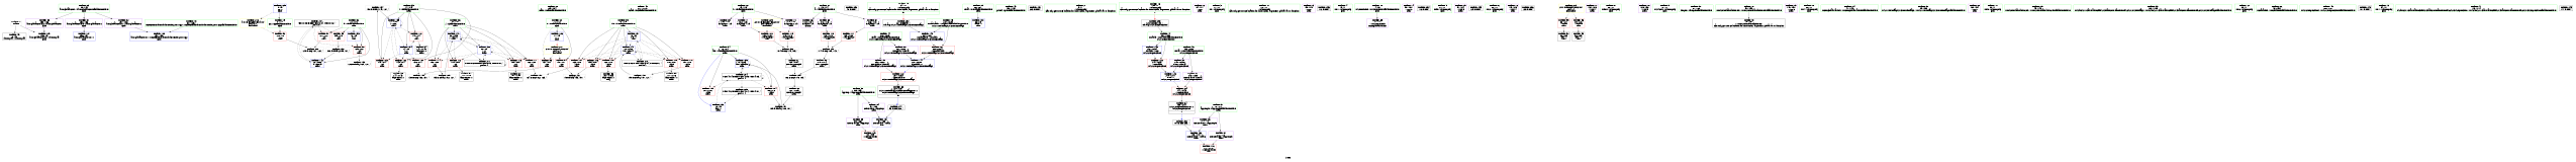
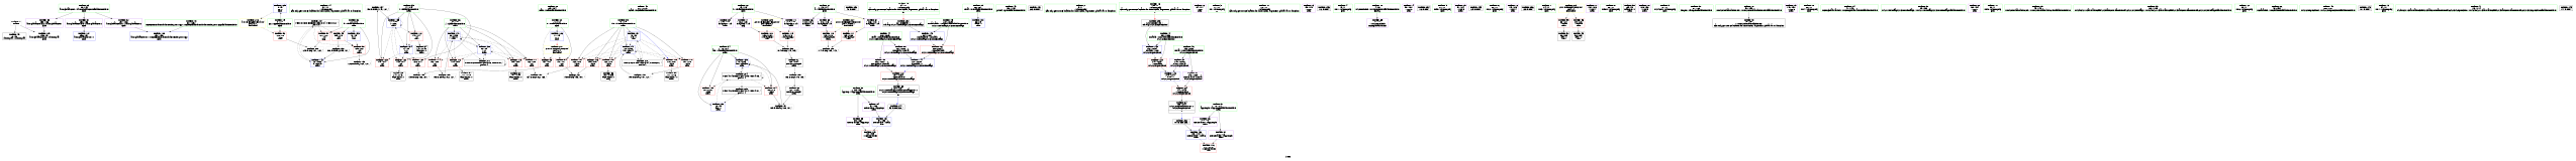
  digraph {
    label=SVFG
    node [color=green shape=record]
    edge [style=solid]
    n1 [color=grey label="{NodeID: 0\nNullPtr}"]
    n2 [color=black label="{NodeID: 49\n2\<--3\ndummyVal\<--dummyVal\n}"]
    n3 [color=blue label="{NodeID: 129\n258\<--3\nllvm.global_ctors_2\<--dummyVal\nGlob }" style=dotted]
-   n4 [color=red label="{NodeID: 97\n121\<--72\n\<--ii\nmain\n}"]
+   n4 [color=red label="{NodeID: 97\n121\<--72\n\<--ii\ncmp\n}"]
    n5 [color=grey label="{NodeID: 200\n123 = cmp(121, 122, )\n}"]
+   n6 [label="{NodeID: 14\n37\<--1\n\<--dummyObj\nCan only get source location for instruction, argument, global var or function.}"]
    n7 [color=grey label="{NodeID: 194\n150 = Binary(149, 127, )\n}"]
    n8 [color=blue label="{NodeID: 135\n74\<--150\ni\<--inc\nmain\n}"]
    n9 [color=red label="{NodeID: 100\n136\<--74\n\<--i\nmain\n}"]
    n10 [color=red label="{NodeID: 101\n140\<--74\n\<--i\nmain\n}"]
    n11 [color=red label="{NodeID: 102\n143\<--74\n\<--i\nmain\n}"]
    n12 [color=red label="{NodeID: 103\n149\<--74\n\<--i\nmain\n}"]
    n13 [color=grey label="{NodeID: 199\n138 = cmp(136, 137, )\n}"]
    n14 [color=black label="{NodeID: 54\n141\<--140\nidxprom\<--\nmain\n}"]
    n15 [color=black label="{NodeID: 55\n144\<--143\nidxprom16\<--\nmain\n}"]
    n16 [color=red label="{NodeID: 111\n162\<--80\n\<--j\nmain\n}"]
    n17 [color=grey label="{NodeID: 197\n164 = cmp(162, 163, )\n}"]
    n18 [label="{NodeID: 28\n63\<--64\nmain\<--main_field_insensitive\n}"]
    n19 [color=blue label="{NodeID: 134\n74\<--9\ni\<--\nmain\n}"]
    n20 [color=blue label="{NodeID: 125\n8\<--9\nqq\<--\nGlob }"]
    n21 [color=yellow label="{NodeID: 216\n4V_1 = ENCHI(MR_4V_0)\npts\{10 \}\nFun[main]}" style=double]
    n22 [color=red label="{NodeID: 92\n122\<--8\n\<--qq\nmain\n}"]
    n23 [label="{NodeID: 42\n117\<--118\nscanf\<--scanf_field_insensitive\n}"]
    n24 [color=blue label="{NodeID: 139\n76\<--189\nans\<--add39\nmain\n}"]
    n25 [color=red label="{NodeID: 104\n188\<--76\n\<--ans\nmain\n}"]
    n26 [color=black label="{NodeID: 204\nMR_14V_4 = PHI(MR_14V_5, MR_14V_3, )\npts\{77 \}\n}"]
    n27 [color=grey label="{NodeID: 191\n189 = Binary(188, 187, )\n}"]
    n28 [color=black label="{NodeID: 209\nMR_14V_2 = PHI(MR_14V_4, MR_14V_1, )\npts\{77 \}\n}"]
    n29 [color=red label="{NodeID: 105\n201\<--76\n\<--ans\nmain\n}"]
    n30 [color=blue label="{NodeID: 136\n76\<--9\nans\<--\nmain\n}"]
    n31 [color=black label="{NodeID: 56\n167\<--166\nidxprom26\<--\nonly\n}"]
    n32 [color=purple label="{NodeID: 70\n178\<--15\narrayidx32\<--b\nmain\n}"]
    n33 [color=red label="{NodeID: 119\n179\<--178\n\<--arrayidx32\nmain\n}"]
    n34 [color=grey label="{NodeID: 196\n184 = cmp(179, 183, )\n}"]
    n35 [color=black label="{NodeID: 61\n185\<--184\nconv36\<--cmp35\nmain\n}"]
    n36 [color=black label="{NodeID: 250\n48 = PHI()\n}"]
    n37 [color=purple label="{NodeID: 84\n97\<--68\ncoerce.dive\<--agg.tmp\nmain\n}"]
    n38 [color=blue label="{NodeID: 131\n97\<--93\ncoerce.dive\<--call2\ndive\n}"]
    n39 [color=red label="{NodeID: 115\n100\<--99\n\<--coerce.dive3\nmain\n}"]
    n40 [color=red label="{NodeID: 98\n125\<--72\n\<--ii\nmain\n}"]
    n41 [color=grey label="{NodeID: 193\n126 = Binary(125, 127, )\n}"]
    n42 [label="{NodeID: 15\n94\<--1\n\<--dummyObj\nCan only get source location for instruction, argument, global var or function.|{<s0>5}}"]
    n43 [color=black label="{NodeID: 257\n221 = PHI(94, )\n0th arg _ZSt11setiosflagsSt13_Ios_Fmtflags }"]
    n44 [color=blue label="{NodeID: 143\n224\<--221\n__mask.addr\<--__mask\n_ZSt11setiosflagsSt13_Ios_Fmtflags\n}"]
    n45 [color=red label="{NodeID: 121\n228\<--224\n\<--__mask.addr\n_ZSt11setiosflagsSt13_Ios_Fmtflags\n}"]
    n46 [color=grey label="{NodeID: 195\n186 = cmp(175, 185, )\n}"]
    n47 [color=black label="{NodeID: 62\n187\<--186\nconv38\<--cmp37\nmain\n}"]
    n48 [color=red label="{NodeID: 112\n170\<--80\n\<--j\nmain\n}"]
    n49 [color=black label="{NodeID: 57\n171\<--170\nidxprom28\<--\nmain\n}"]
    n50 [label="{NodeID: 29\n66\<--67\nretval\<--retval_field_insensitive\nmain\n}"]
    n51 [color=blue label="{NodeID: 130\n66\<--9\nretval\<--\nmain\n}"]
    n52 [color=blue label="{NodeID: 126\n11\<--9\nn\<--\nGlob }"]
    n53 [color=yellow label="{NodeID: 217\n6V_1 = ENCHI(MR_6V_0)\npts\{12 \}\nFun[main]}" style=double]
    n54 [color=red label="{NodeID: 93\n137\<--11\n\<--n\nmain\n}"]
    n55 [color=red label="{NodeID: 94\n157\<--11\n\<--n\nmain\n}"]
    n56 [color=grey label="{NodeID: 201\n158 = cmp(156, 157, )\n}"]
    n57 [label="{NodeID: 43\n130\<--131\nprintf\<--printf_field_insensitive\n}"]
    n58 [color=blue label="{NodeID: 140\n80\<--193\nj\<--inc41\nmain\n}"]
-   n59 [color=red label="{NodeID: 113\n180\<--80\n\<--j\nbase\n}"]
+   n59 [color=red label="{NodeID: 113\n180\<--80\n\<--j\nmain\n}"]
    n60 [color=red label="{NodeID: 114\n192\<--80\n\<--j\nmain\n}"]
    n61 [color=blue label="{NodeID: 138\n80\<--9\nj\<--\nmain\n}"]
    n62 [color=black label="{NodeID: 211\nMR_18V_2 = PHI(MR_18V_3, MR_18V_1, )\npts\{81 \}\n}"]
    n63 [color=black label="{NodeID: 60\n181\<--180\nidxprom33\<--\nmain\n}"]
    n64 [color=grey label="{NodeID: 189\n193 = Binary(192, 127, )\n}"]
-   n65 [color=purple label="{NodeID: 71\n182\<--15\narrayidx34\<--b\nmain\n}"]
+   n65 [color=purple label="{NodeID: 71\n182\<--15\narrayidx34\<--b\ncmp\n}"]
    n66 [color=red label="{NodeID: 120\n183\<--182\n\<--arrayidx34\nmain\n}"]
    n67 [color=black label="{NodeID: 251\n203 = PHI()\n}"]
    n68 [color=purple label="{NodeID: 85\n99\<--68\ncoerce.dive3\<--agg.tmp\nmain\n}"]
    n69 [label="{NodeID: 2\n9\<--1\n\<--dummyObj\nCan only get source location for instruction, argument, global var or function.}"]
    n70 [color=red label="{NodeID: 99\n205\<--72\n\<--ii\nmain\n}"]
    n71 [color=grey label="{NodeID: 192\n206 = Binary(205, 727, )\n}"]
    n72 [color=blue label="{NodeID: 142\n72\<--206\nii\<--inc48\nmain\n}"]
-   n73 [color=black label="{NodeID: 207\nMR_10V_3 = PHI(MR_10V_4, MR_10V_2, )\npts\{73 \}\n}"]
+   n73 [color=black label="{NodeID: 207\nMR_10V_3 = GLOBAL(MR_10V_4, MR_10V_2, )\npts\{73 \}\n}"]
    n74 [label="{NodeID: 16\n105\<--1\n\<--dummyObj\nCan only get source location for instruction, argument, global var or function.|{<s0>7}}"]
    n75 [color=black label="{NodeID: 258\n234 = PHI(105, )\n0th arg _ZSt12setprecisioni }"]
    n76 [color=blue label="{NodeID: 145\n237\<--234\n__n.addr\<--__n\n_ZSt12setprecisioni\n}"]
    n77 [color=red label="{NodeID: 123\n241\<--237\n\<--__n.addr\n_ZSt12setprecisioni\n}"]
    n78 [label="{NodeID: 30\n68\<--69\nagg.tmp\<--agg.tmp_field_insensitive\nmain\n}"]
    n79 [color=black label="{NodeID: 210\nMR_16V_2 = PHI(MR_16V_4, MR_16V_1, )\npts\{79 \}\n}"]
    n80 [color=blue label="{NodeID: 137\n78\<--9\ni19\<--\nmain\n}"]
    n81 [color=blue label="{NodeID: 141\n78\<--198\ni19\<--inc44\nmain\n}"]
    n82 [color=red label="{NodeID: 106\n156\<--78\n\<--i19\nmain\n}"]
    n83 [color=red label="{NodeID: 107\n163\<--78\n\<--i19\nmain\n}"]
    n84 [color=red label="{NodeID: 108\n166\<--78\n\<--i19\nmain\n}"]
    n85 [color=red label="{NodeID: 109\n176\<--78\n\<--i19\nmain\n}"]
    n86 [color=red label="{NodeID: 110\n197\<--78\n\<--i19\nmain\n}"]
    n87 [color=black label="{NodeID: 59\n177\<--176\nidxprom31\<--\nmain\n}"]
    n88 [color=grey label="{NodeID: 190\n198 = Binary(197, 127, )\n}"]
    n89 [color=blue label="{NodeID: 127\n256\<--37\nllvm.global_ctors_0\<--\nGlob }"]
    n90 [label="{NodeID: 44\n222\<--223\nretval\<--retval_field_insensitive\n_ZSt11setiosflagsSt13_Ios_Fmtflags\n}"]
    n91 [color=purple label="{NodeID: 88\n227\<--222\n_M_mask\<--retval\n_ZSt11setiosflagsSt13_Ios_Fmtflags\n}"]
    n92 [color=purple label="{NodeID: 89\n230\<--222\ncoerce.dive\<--retval\n_ZSt11setiosflagsSt13_Ios_Fmtflags\n}"]
    n93 [color=blue label="{NodeID: 144\n227\<--228\n_M_mask\<--\n_ZSt11setiosflagsSt13_Ios_Fmtflags\n}"]
    n94 [color=red label="{NodeID: 122\n231\<--230\n\<--coerce.dive\n_ZSt11setiosflagsSt13_Ios_Fmtflags\n}"]
    n95 [color=black label="{NodeID: 63\n220\<--231\n_ZSt11setiosflagsSt13_Ios_Fmtflags_ret\<--\n_ZSt11setiosflagsSt13_Ios_Fmtflags\n|{<s0>5}}"]
+   n96 [color=yellow label="{NodeID: 224\n20V_1 = ENCHI(MR_20V_0)\npts\{140000 \}\nFun[main]}" style=double]
    n97 [color=red label="{NodeID: 117\n169\<--168\n\<--arrayidx27\nmain\n}"]
-   n98 [color=red label="{NodeID: 118\n173\<--172\n\<--arrayidx29\nmain\n}"]
+   n98 [color=red label="{NodeID: 118\n173\<--172\n\<--arrayidx29\nbasic\n}"]
    n99 [color=grey label="{NodeID: 198\n174 = cmp(169, 173, )\n}"]
-   n100 [color=black label="{NodeID: 58\n175\<--174\nconv\<--cmp30\nmain\n}"]
    n101 [color=purple label="{NodeID: 72\n84\<--17\n\<--.str\nmain\n}"]
    n102 [color=black label="{NodeID: 252\n104 = PHI(233, )\n}"]
    n103 [color=blue label="{NodeID: 132\n108\<--104\ncoerce.dive7\<--call6\nmain\n}"]
    n104 [color=red label="{NodeID: 116\n111\<--110\n\<--coerce.dive8\nmain\n}"]
    n105 [color=purple label="{NodeID: 86\n108\<--70\ncoerce.dive7\<--agg.tmp5\nmain\n}"]
-   n106 [label="{NodeID: 3\n17\<--1\n.str\<--dummyObj\nGlob }"]
+   n106 [label="{NodeID: 3\n17\<--1\n.str\<--dummyObj\nIos }"]
    n107 [label="{NodeID: 17\n127\<--1\n\<--dummyObj\nCan only get source location for instruction, argument, global var or function.}"]
    n108 [label="{NodeID: 31\n70\<--71\nagg.tmp5\<--agg.tmp5_field_insensitive\nmain\n}"]
    n109 [color=purple label="{NodeID: 87\n110\<--70\ncoerce.dive8\<--agg.tmp5\nmain\n}"]
    n110 [color=blue label="{NodeID: 128\n257\<--38\nllvm.global_ctors_1\<--_GLOBAL__sub_I_ZhukovDmitry_0_1.cpp\nGlob }"]
    n111 [label="{NodeID: 45\n224\<--225\n__mask.addr\<--__mask.addr_field_insensitive\n_ZSt11setiosflagsSt13_Ios_Fmtflags\n}"]
    n112 [color=yellow label="{NodeID: 225\n22V_1 = ENCHI(MR_22V_0)\npts\{160000 \}\nFun[main]}" style=double]
    n113 [color=purple label="{NodeID: 73\n85\<--19\n\<--.str.1\nmain\n}"]
    n114 [color=black label="{NodeID: 253\n112 = PHI()\n}"]
    n115 [label="{NodeID: 4\n19\<--1\n.str.1\<--dummyObj\nGlob }"]
-   n116 [label="{NodeID: 18\n4\<--6\n_ZStL8__ioinit\<--_ZStL8__ioinit_field_insensitive\nGlob }"]
+   n116 [label="{NodeID: 18\n4\<--6\n_ZStL8__ioinit\<--_ZStL8__ioinit_field_insensitive\nBinary }"]
    n117 [color=purple label="{NodeID: 65\n47\<--4\n\<--_ZStL8__ioinit\n__cxx_global_var_init\n}"]
    n118 [label="{NodeID: 32\n72\<--73\nii\<--ii_field_insensitive\nmain\n}"]
    n119 [color=blue label="{NodeID: 133\n72\<--9\nii\<--\nmain\n}"]
    n120 [label="{NodeID: 46\n235\<--236\nretval\<--retval_field_insensitive\n_ZSt12setprecisioni\n}"]
    n121 [color=purple label="{NodeID: 90\n240\<--235\n_M_n\<--retval\n_ZSt12setprecisioni\n}"]
    n122 [color=purple label="{NodeID: 91\n243\<--235\ncoerce.dive\<--retval\n_ZSt12setprecisioni\n}"]
    n123 [color=blue label="{NodeID: 146\n240\<--241\n_M_n\<--\n_ZSt12setprecisioni\n}"]
    n124 [color=red label="{NodeID: 124\n244\<--243\n\<--coerce.dive\n_ZSt12setprecisioni\n}"]
    n125 [color=black label="{NodeID: 64\n233\<--244\n_ZSt12setprecisioni_ret\<--\n_ZSt12setprecisioni\n|{<s0>7}}"]
    n126 [color=purple label="{NodeID: 74\n90\<--22\n\<--.str.2\nmain\n}"]
    n127 [color=black label="{NodeID: 254\n116 = PHI()\n}"]
    n128 [label="{NodeID: 5\n21\<--1\nstdin\<--dummyObj\nGlob }"]
    n129 [label="{NodeID: 19\n8\<--10\nqq\<--qq_field_insensitive\nGlob }"]
    n130 [label="{NodeID: 33\n74\<--75\ni\<--i_field_insensitive\nmain\n}"]
    n131 [label="{NodeID: 47\n237\<--238\n__n.addr\<--__n.addr_field_insensitive\n_ZSt12setprecisioni\n}"]
    n132 [color=black label="{NodeID: 247\n93 = PHI(220, )\n}"]
    n133 [color=purple label="{NodeID: 75\n91\<--24\n\<--.str.3\nmain\n}"]
    n134 [color=black label="{NodeID: 255\n129 = PHI()\n}"]
    n135 [label="{NodeID: 6\n22\<--1\n.str.2\<--dummyObj\nGlob }"]
    n136 [label="{NodeID: 20\n11\<--12\nn\<--n_field_insensitive\nGlob }"]
    n137 [label="{NodeID: 34\n76\<--77\nans\<--ans_field_insensitive\nmain\n}"]
    n138 [label="{NodeID: 48\n38\<--252\n_GLOBAL__sub_I_ZhukovDmitry_0_1.cpp\<--_GLOBAL__sub_I_ZhukovDmitry_0_1.cpp_field_insensitive\n}"]
    n139 [color=purple label="{NodeID: 76\n115\<--28\n\<--.str.4\nmain\n}"]
    n140 [color=black label="{NodeID: 256\n123 = PHI()\n}"]
+   n141 [label="{NodeID: 7\n24\<--1\n.str.3\<--dummyObj\nGlob }"]
    n142 [label="{NodeID: 21\n13\<--14\na\<--a_field_insensitive\nGlob }"]
-   n143 [color=purple label="{NodeID: 66\n142\<--13\narrayidx\<--a\ncoerce\n}"]
+   n143 [color=purple label="{NodeID: 66\n142\<--13\narrayidx\<--a\nmain\n}"]
    n144 [color=purple label="{NodeID: 67\n168\<--13\narrayidx27\<--a\nmain\n}"]
    n145 [color=purple label="{NodeID: 68\n172\<--13\narrayidx29\<--a\nmain\n}"]
    n146 [label="{NodeID: 35\n78\<--79\ni19\<--i19_field_insensitive\nmain\n}"]
    n147 [color=yellow label="{NodeID: 215\n2V_1 = ENCHI(MR_2V_0)\npts\{1 \}\nFun[main]}" style=double]
    n148 [color=red label="{NodeID: 95\n83\<--21\n\<--stdin\nmain\n}"]
    n149 [color=red label="{NodeID: 96\n89\<--26\n\<--stdout\nmain\n}"]
    n150 [color=black label="{NodeID: 52\n86\<--83\ncall\<--\nmain\n}"]
    n151 [color=black label="{NodeID: 53\n92\<--89\ncall1\<--\nmain\n}"]
    n152 [color=purple label="{NodeID: 77\n132\<--28\n\<--.str.4\nmain\n}"]
    n153 [label="{NodeID: 8\n26\<--1\nstdout\<--dummyObj\nGlob }"]
    n154 [label="{NodeID: 22\n15\<--16\nb\<--b_field_insensitive\nGlob }"]
    n155 [color=purple label="{NodeID: 69\n145\<--15\narrayidx17\<--b\nmain\n}"]
    n156 [label="{NodeID: 36\n80\<--81\nj\<--j_field_insensitive\nmain\n}"]
+   n157 [color=black label="{NodeID: 50\n65\<--9\nmain_ret\<--\nmain\n}"]
    n158 [color=purple label="{NodeID: 78\n128\<--30\n\<--.str.5\nmain\n}"]
    n159 [label="{NodeID: 9\n27\<--1\n_ZSt4cout\<--dummyObj\nGlob }"]
    n160 [label="{NodeID: 23\n36\<--40\nllvm.global_ctors\<--llvm.global_ctors_field_insensitive\nGlob }"]
    n161 [color=purple label="{NodeID: 81\n256\<--36\nllvm.global_ctors_0\<--llvm.global_ctors\nGlob }"]
    n162 [color=purple label="{NodeID: 82\n257\<--36\nllvm.global_ctors_1\<--llvm.global_ctors\nGlob }"]
    n163 [color=purple label="{NodeID: 83\n258\<--36\nllvm.global_ctors_2\<--llvm.global_ctors\nGlob }"]
    n164 [label="{NodeID: 37\n87\<--88\nfreopen\<--freopen_field_insensitive\n}"]
    n165 [color=black label="{NodeID: 51\n49\<--50\n\<--_ZNSt8ios_base4InitD1Ev\nCan only get source location for instruction, argument, global var or function.}"]
    n166 [color=purple label="{NodeID: 79\n146\<--32\n\<--.str.6\nmain\n}"]
    n167 [label="{NodeID: 10\n28\<--1\n.str.4\<--dummyObj\nGlob }"]
    n168 [label="{NodeID: 24\n41\<--42\n__cxx_global_var_init\<--__cxx_global_var_init_field_insensitive\n}"]
    n169 [label="{NodeID: 38\n95\<--96\n_ZSt11setiosflagsSt13_Ios_Fmtflags\<--_ZSt11setiosflagsSt13_Ios_Fmtflags_field_insensitive\n}"]
    n170 [color=purple label="{NodeID: 80\n202\<--34\n\<--.str.7\nmain\n}"]
    n171 [label="{NodeID: 11\n30\<--1\n.str.5\<--dummyObj\nGlob }"]
    n172 [label="{NodeID: 25\n45\<--46\n_ZNSt8ios_base4InitC1Ev\<--_ZNSt8ios_base4InitC1Ev_field_insensitive\n}"]
    n173 [label="{NodeID: 39\n102\<--103\n_ZStlsIcSt11char_traitsIcEERSt13basic_ostreamIT_T0_ES6_St12_Setiosflags\<--_ZStlsIcSt11char_traitsIcEERSt13basic_ostreamIT_T0_ES6_St12_Setiosflags_field_insensitive\n}"]
    n174 [label="{NodeID: 12\n32\<--1\n.str.6\<--dummyObj\nGlob }"]
    n175 [label="{NodeID: 26\n51\<--52\n__cxa_atexit\<--__cxa_atexit_field_insensitive\n}"]
    n176 [label="{NodeID: 40\n106\<--107\n_ZSt12setprecisioni\<--_ZSt12setprecisioni_field_insensitive\n}"]
    n177 [color=black label="{NodeID: 248\n101 = PHI()\n}"]
    n178 [label="{NodeID: 13\n34\<--1\n.str.7\<--dummyObj\nGlob }"]
    n179 [label="{NodeID: 27\n50\<--56\n_ZNSt8ios_base4InitD1Ev\<--_ZNSt8ios_base4InitD1Ev_field_insensitive\n}"]
    n180 [label="{NodeID: 41\n113\<--114\n_ZStlsIcSt11char_traitsIcEERSt13basic_ostreamIT_T0_ES6_St13_Setprecision\<--_ZStlsIcSt11char_traitsIcEERSt13basic_ostreamIT_T0_ES6_St13_Setprecision_field_insensitive\n}"]
    n181 [color=black label="{NodeID: 249\n147 = PHI()\n}"]
    n1 -> n2
    n1 -> n3
    n4 -> n5
    n7 -> n8
    n8 -> n8 [style=dashed]
    n8 -> n9 [style=dashed]
    n8 -> n10 [style=dashed]
    n8 -> n11 [style=dashed]
    n8 -> n12 [style=dashed]
    n9 -> n13
    n10 -> n14
    n11 -> n15
    n12 -> n7
    n16 -> n17
    n19 -> n8 [style=dashed]
    n19 -> n9 [style=dashed]
-   n19 -> n10 [style=dashed]
+   n10 -> n19 [style=dashed]
    n19 -> n11 [style=dashed]
    n19 -> n12 [style=dashed]
    n20 -> n21 [style=dashed]
    n21 -> n22 [style=dashed]
    n22 -> n5
    n24 -> n24 [style=dashed]
    n24 -> n25 [style=dashed]
    n24 -> n26 [style=dashed]
    n25 -> n27
    n26 -> n24 [style=dashed]
    n26 -> n25 [style=dashed]
    n26 -> n26 [style=dashed]
    n26 -> n28 [style=dashed]
    n26 -> n29 [style=dashed]
    n27 -> n24
    n28 -> n30 [style=dashed]
    n30 -> n26 [style=dashed]
    n32 -> n33
    n33 -> n34
    n34 -> n35
    n35 -> n46
    n37 -> n38
    n38 -> n39 [style=dashed]
    n40 -> n41
    n42 -> n43 [color=red tailport=s0]
    n43 -> n44
    n44 -> n45 [style=dashed]
    n45 -> n93
    n46 -> n47
    n47 -> n27
    n48 -> n49
    n50 -> n51
    n52 -> n53 [color=red style=dashed]
    n53 -> n54 [style=dashed]
    n53 -> n55 [style=dashed]
    n54 -> n13
    n55 -> n56
    n58 -> n16 [style=dashed]
    n58 -> n48 [style=dashed]
    n58 -> n58 [style=dashed]
    n58 -> n59 [style=dashed]
    n58 -> n60 [style=dashed]
    n58 -> n61 [style=dashed]
    n58 -> n62 [style=dashed]
    n59 -> n63
    n60 -> n64
    n61 -> n16 [style=dashed]
    n61 -> n48 [style=dashed]
    n61 -> n58 [style=dashed]
    n61 -> n59 [style=dashed]
    n61 -> n60 [style=dashed]
    n61 -> n61 [style=dashed]
    n61 -> n62 [style=dashed]
    n62 -> n61 [style=dashed]
    n62 -> n62 [style=dashed]
    n64 -> n58
    n65 -> n66
    n66 -> n34
    n68 -> n39
    n70 -> n71
    n71 -> n72
    n72 -> n73 [style=dashed]
    n73 -> n4 [style=dashed]
    n73 -> n40 [style=dashed]
    n73 -> n70 [style=dashed]
    n73 -> n72 [style=dashed]
    n74 -> n75 [color=red tailport=s0]
-   n75 -> n131
+   n75 -> n76
    n76 -> n77 [style=dashed]
    n77 -> n123
    n78 -> n37
    n78 -> n68
    n79 -> n80 [style=dashed]
    n80 -> n79 [style=dashed]
    n80 -> n81 [style=dashed]
    n80 -> n82 [style=dashed]
    n80 -> n83 [style=dashed]
    n80 -> n84 [style=dashed]
    n80 -> n85 [style=dashed]
    n80 -> n86 [style=dashed]
    n81 -> n79 [style=dashed]
    n81 -> n81 [style=dashed]
    n81 -> n82 [style=dashed]
    n81 -> n83 [style=dashed]
    n81 -> n84 [style=dashed]
    n81 -> n85 [style=dashed]
    n81 -> n86 [style=dashed]
    n82 -> n56
    n83 -> n17
    n84 -> n31
    n85 -> n87
    n86 -> n88
    n88 -> n81
    n90 -> n91
    n90 -> n92
    n91 -> n93
    n92 -> n94
    n93 -> n94 [color=blue style=dashed]
    n94 -> n95
    n95 -> n132 [color=blue tailport=s0]
+   n96 -> n97 [style=dashed]
+   n96 -> n98 [style=dashed]
    n97 -> n99
    n98 -> n99
-   n99 -> n100
-   n100 -> n46
    n102 -> n103
    n103 -> n104 [style=dashed]
    n105 -> n103
    n108 -> n105
    n108 -> n109
    n109 -> n104
    n111 -> n44
    n111 -> n45
    n112 -> n33 [style=dashed]
    n112 -> n66 [style=dashed]
    n116 -> n117
    n118 -> n4
-   n118 -> n40
+   n70 -> n40
    n118 -> n70
    n118 -> n72
    n118 -> n119
    n119 -> n40 [style=dashed]
    n120 -> n121
    n120 -> n122
    n121 -> n123
    n122 -> n124
    n123 -> n124 [style=dashed]
    n124 -> n125
    n125 -> n102 [color=blue tailport=s0]
-   n20 -> n129
+   n129 -> n20
    n129 -> n22
    n130 -> n8
    n130 -> n9
    n130 -> n10
    n130 -> n11
    n130 -> n12
    n130 -> n19
    n131 -> n76
    n131 -> n77
    n132 -> n38
    n136 -> n52
    n136 -> n54 [style=dashed]
    n136 -> n55
    n137 -> n24
    n137 -> n25
    n137 -> n29
-   n137 -> n30 [color=blue]
+   n137 -> n30
    n138 -> n110
    n142 -> n143
    n142 -> n144
    n142 -> n145
    n144 -> n97
    n145 -> n98
    n146 -> n80
    n146 -> n81
    n146 -> n82
    n146 -> n83
    n146 -> n84
-   n146 -> n85
+   n146 -> n85 [color=blue]
    n146 -> n86
    n147 -> n148 [style=dashed]
    n147 -> n149 [style=dashed]
    n148 -> n150
    n149 -> n151
    n154 -> n32
    n154 -> n65
    n154 -> n155
    n156 -> n16
    n156 -> n48
    n156 -> n58
    n156 -> n59
    n156 -> n60
    n156 -> n61
    n160 -> n161
    n160 -> n162
    n160 -> n163
    n161 -> n89
    n162 -> n110
    n163 -> n3
    n179 -> n165
  }
